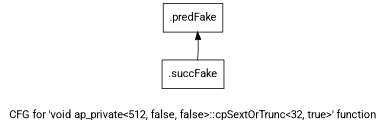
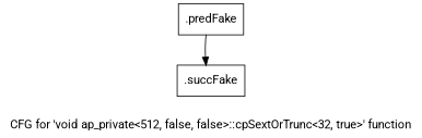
  digraph {
    label="CFG for 'void ap_private\<512, false, false\>::cpSextOrTrunc\<32, true\>' function"
    fontname=Roboto
    node [shape=record fontname=Roboto]
    n1 [label="{.predFake}"]
    n2 [filename="/mnt/xilinx/Vitis_HLS/2021.2/include/etc/ap_private.h" label="{.succFake}" linenumber=5518]
-   n2 -> n1 [execusionnum=16 filename="/mnt/xilinx/Vitis_HLS/2021.2/include/etc/ap_private.h" fontname=Roboto]
+   n1 -> n2 [execusionnum=16 filename="/mnt/xilinx/Vitis_HLS/2021.2/include/etc/ap_private.h" fontname=Roboto]
  }
